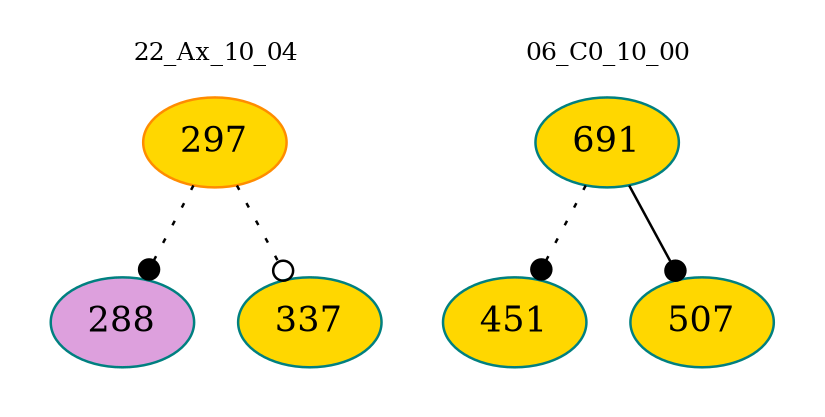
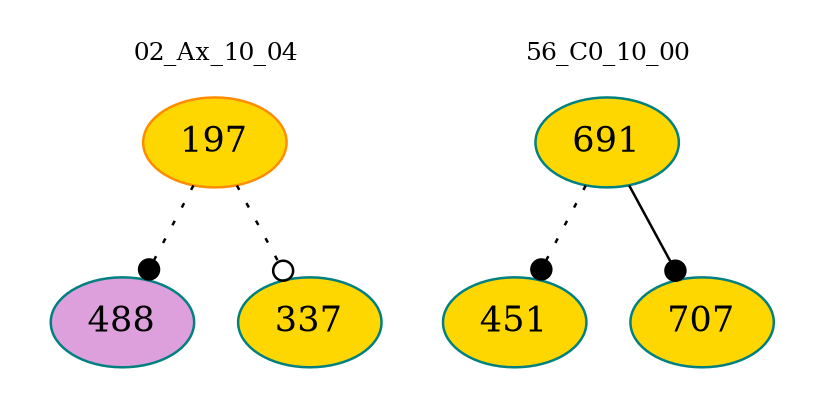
  digraph {
    node [color=teal fillcolor=gold style=filled]
    edge [arrowhead=dot color=black style=dotted]
-   n1 [color=darkorange label=297]
-   n2 [fillcolor=plum label=288]
+   n1 [color=darkorange label=197]
+   n2 [fillcolor=plum label=488]
    n3 [label=337]
    n4 [label=691]
    n5 [label=451]
-   n6 [label=507]
+   n6 [label=707]
    subgraph cluster_1 {
      color=white
      fontsize=10
-     label="22_Ax_10_04"
+     label="02_Ax_10_04"
      n1
      n2
      n3
    }
    subgraph cluster_2 {
      color=white
      fontsize=10
-     label="06_C0_10_00"
+     label="56_C0_10_00"
      n4
      n5
      n6
    }
    n1 -> n2
    n1 -> n3 [arrowhead=odot]
    n4 -> n5
    n4 -> n6 [style=solid]
  }
